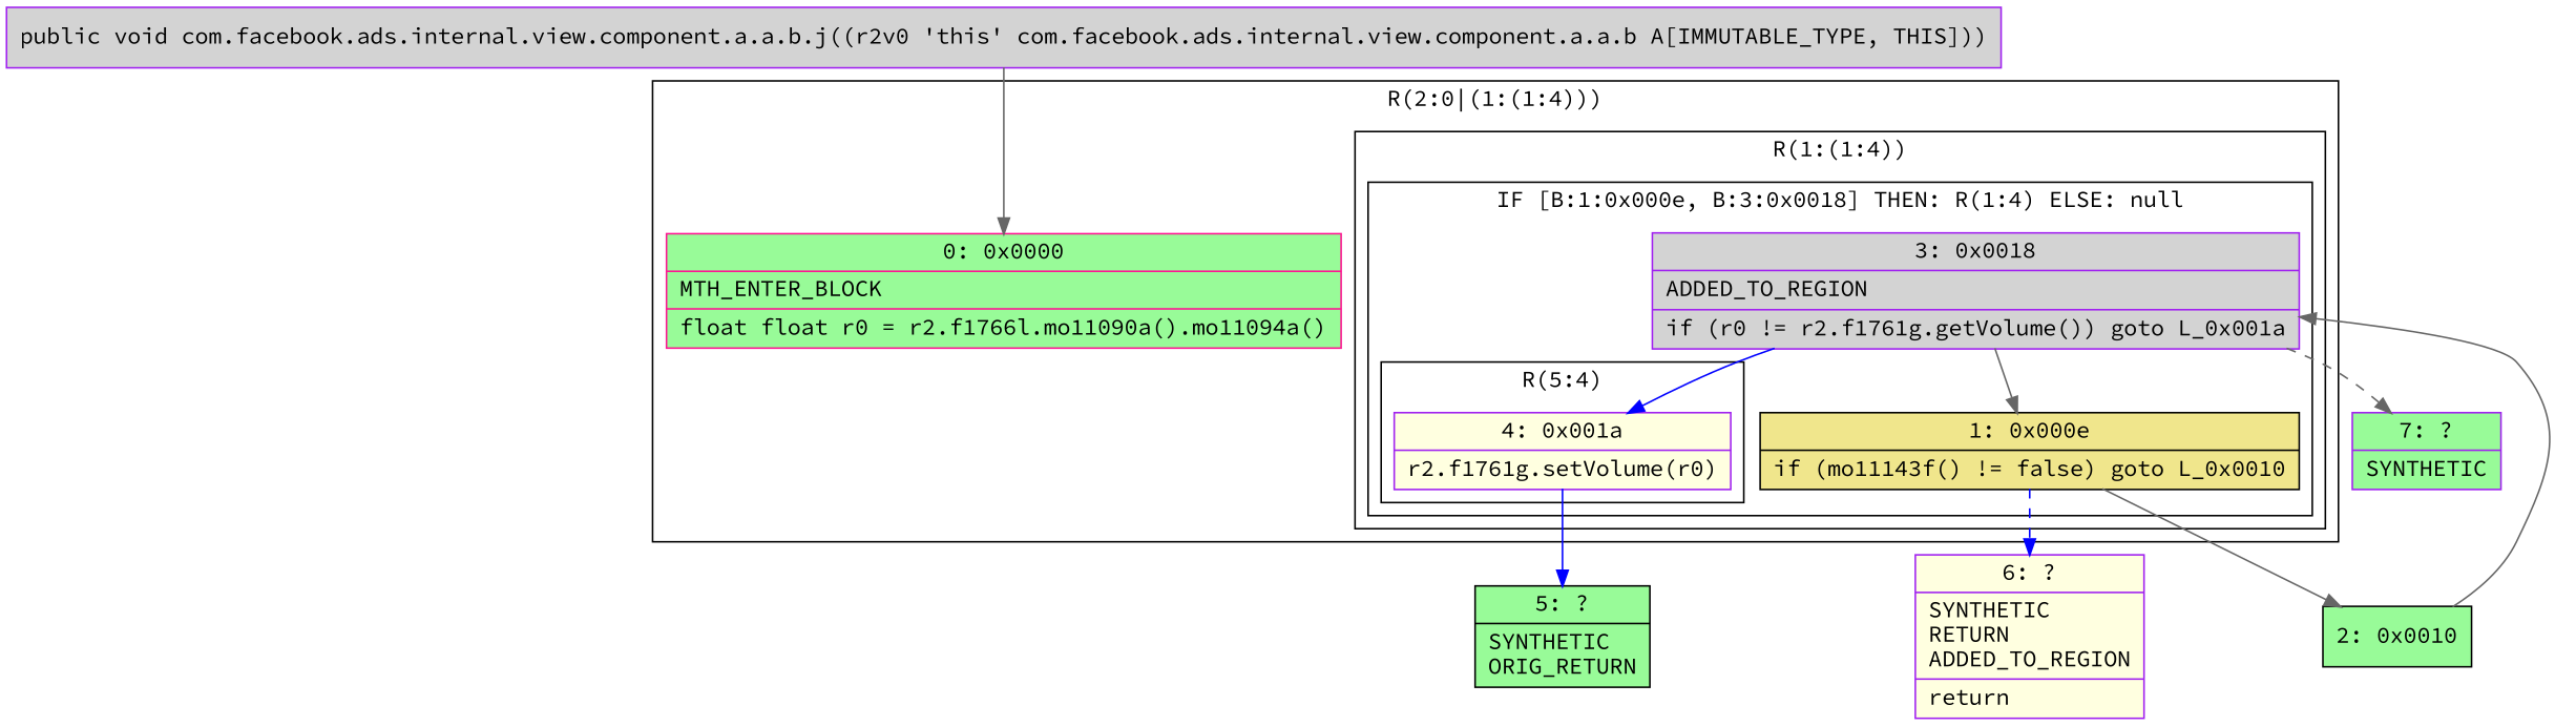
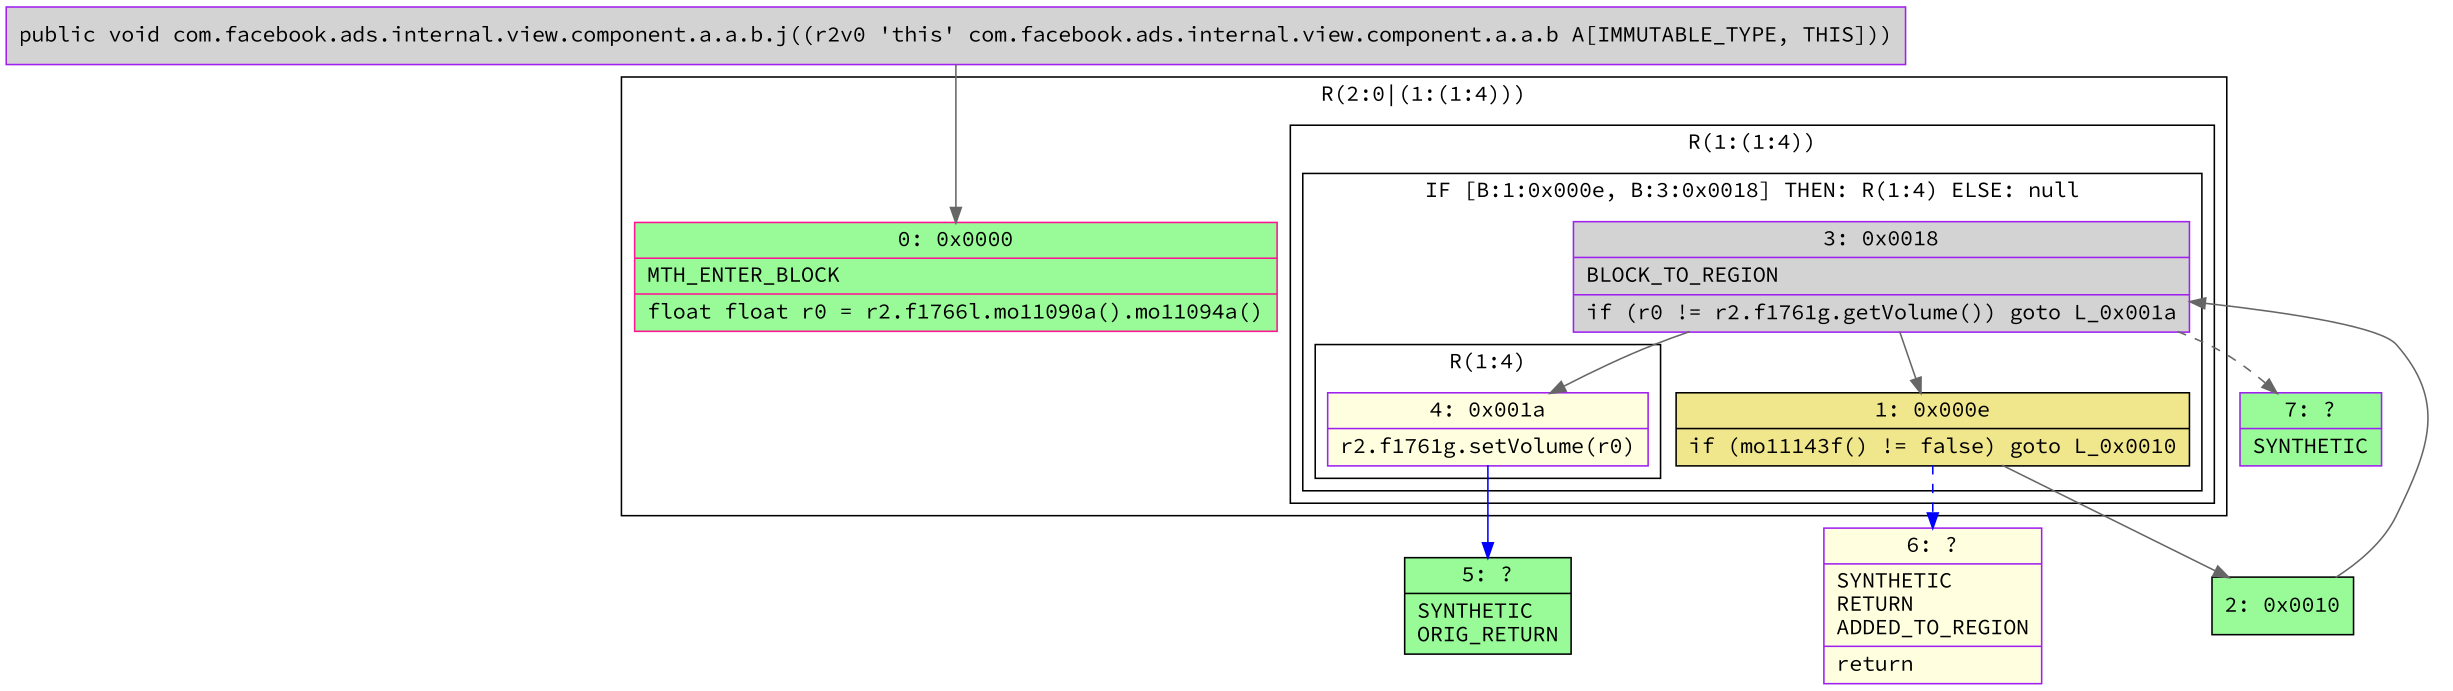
  digraph {
    fontname="Source Code Pro"
    node [color=purple fillcolor=palegreen fontname="Source Code Pro" shape=record style=filled]
    edge [color=gray40 fontname="Source Code Pro"]
    n1 [fillcolor=lightyellow label="{4\:\ 0x001a|r2.f1761g.setVolume(r0)\l}"]
    n2 [color=black fillcolor=khaki label="{1\:\ 0x000e|if (mo11143f() != false) goto L_0x0010\l}"]
-   n3 [fillcolor=lightgrey label="{3\:\ 0x0018|ADDED_TO_REGION\l|if (r0 != r2.f1761g.getVolume()) goto L_0x001a\l}"]
+   n3 [fillcolor=lightgrey label="{3\:\ 0x0018|BLOCK_TO_REGION\l|if (r0 != r2.f1761g.getVolume()) goto L_0x001a\l}"]
    n4 [color=deeppink label="{0\:\ 0x0000|MTH_ENTER_BLOCK\l|float float r0 = r2.f1766l.mo11090a().mo11094a()\l}"]
    n5 [color=black label="{5\:\ ?|SYNTHETIC\lORIG_RETURN\l}"]
    n6 [color=black label="{2\:\ 0x0010}"]
    n7 [fillcolor=lightyellow label="{6\:\ ?|SYNTHETIC\lRETURN\lADDED_TO_REGION\l|return\l}"]
    n8 [label="{7\:\ ?|SYNTHETIC\l}"]
    n9 [fillcolor=lightgrey label="{public void com.facebook.ads.internal.view.component.a.a.b.j((r2v0 'this' com.facebook.ads.internal.view.component.a.a.b A[IMMUTABLE_TYPE, THIS])) }"]
    subgraph cluster_1 {
      label="R(2:0|(1:(1:4)))"
      n4
      subgraph cluster_2 {
        label="R(1:(1:4))"
        subgraph cluster_3 {
          label="IF [B:1:0x000e, B:3:0x0018] THEN: R(1:4) ELSE: null"
          n2
          n3
          subgraph cluster_4 {
-           label="R(5:4)"
+           label="R(1:4)"
            n1
          }
        }
      }
    }
    n1 -> n5 [color=blue]
    n2 -> n6
    n2 -> n7 [color=blue style=dashed]
-   n3 -> n1 [color=blue]
+   n3 -> n1
    n3 -> n2
    n3 -> n8 [style=dashed]
    n6 -> n3
    n9 -> n4
  }
